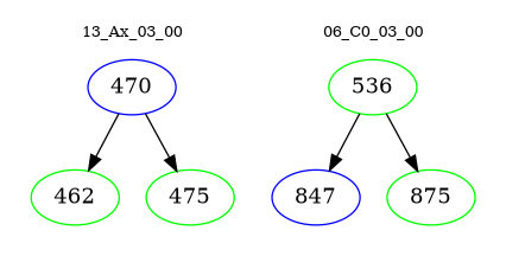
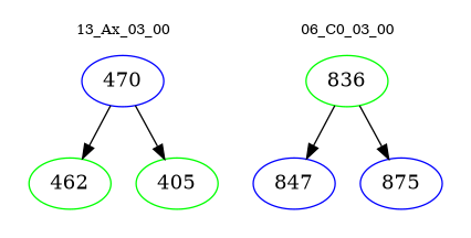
  digraph {
    node [color=green]
    edge [color=black]
    n1 [color=blue label=470]
    n2 [label=462]
-   n3 [label=475]
+   n3 [label=405]
    n4 [color=blue label=847]
-   n5 [label=536]
-   n6 [label=875]
+   n5 [label=836]
+   n6 [color=blue label=875]
    subgraph cluster_1 {
      color=white
      fontsize=10
      label="13_Ax_03_00"
      n1
      n2
      n3
    }
    subgraph cluster_2 {
      color=white
      fontsize=10
      label="06_C0_03_00"
      n4
      n5
      n6
    }
    n1 -> n2
    n1 -> n3
    n5 -> n4
    n5 -> n6
  }
